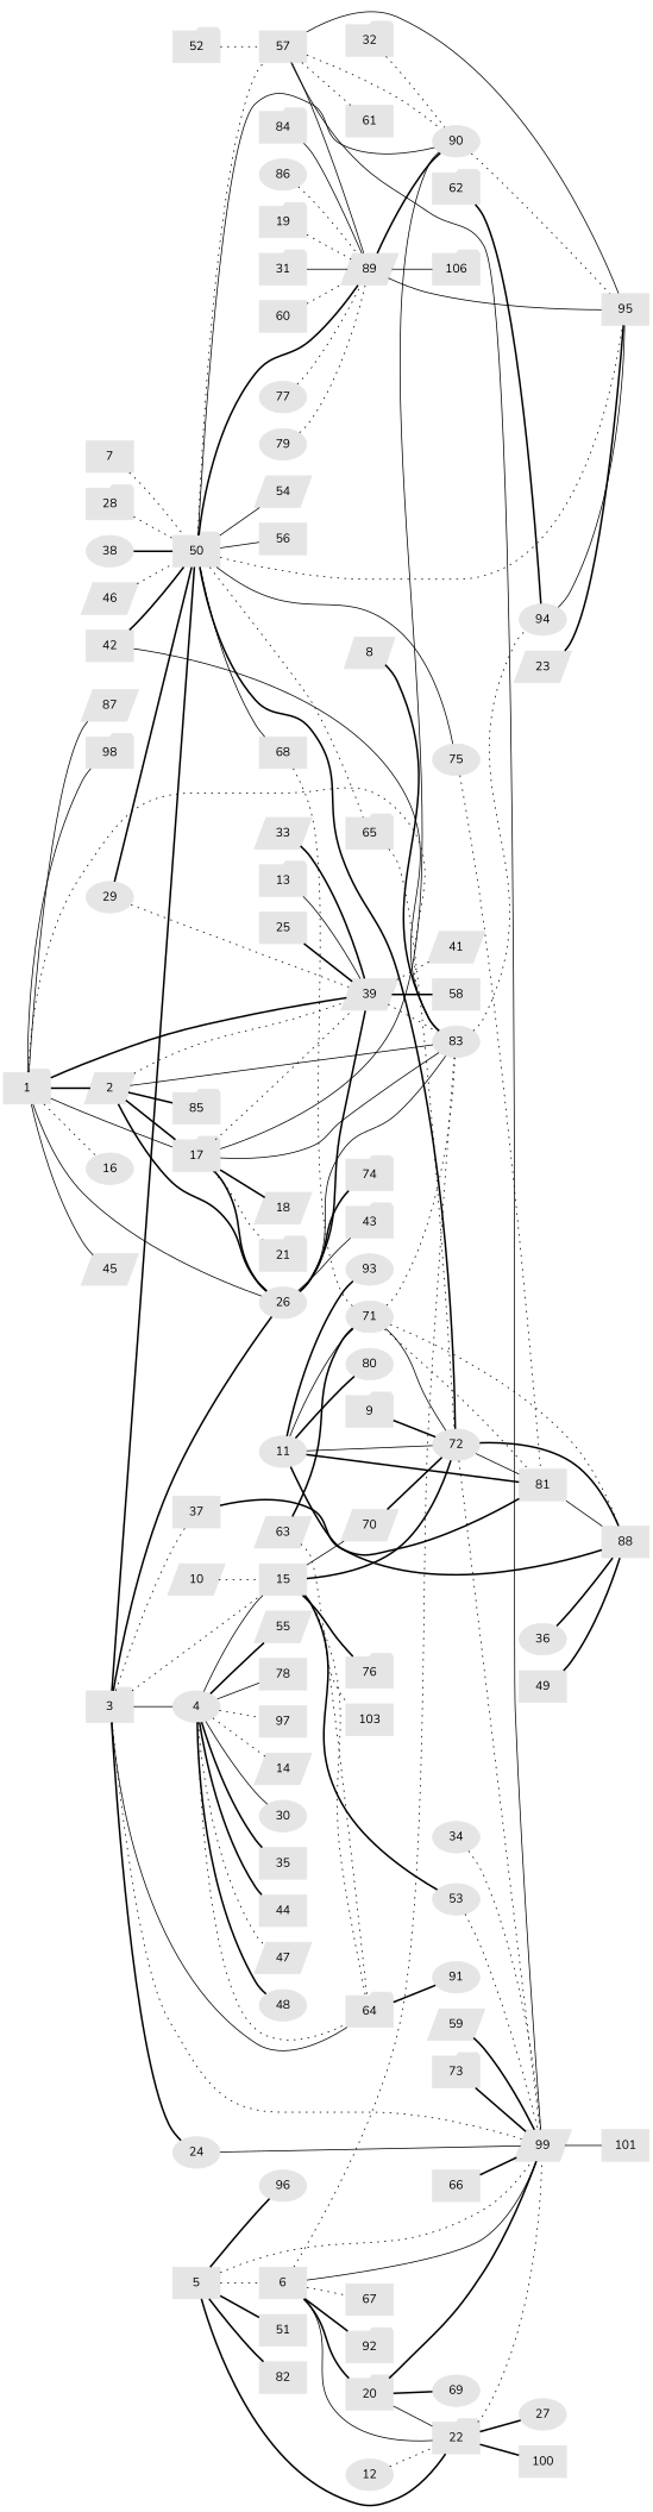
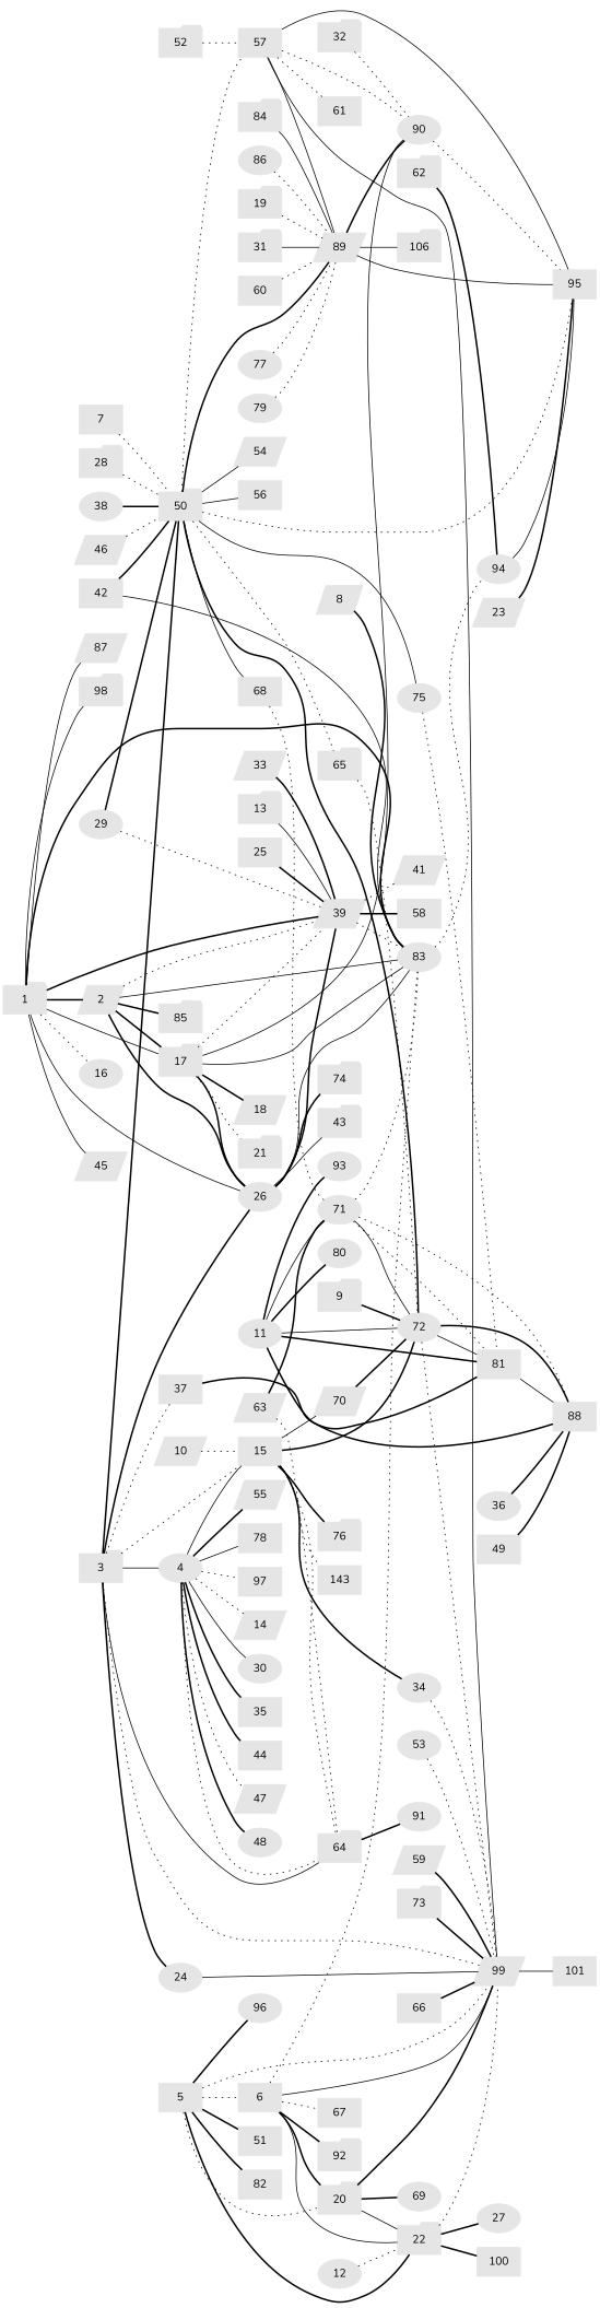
  graph {
    fontname=Nunito
    rankdir=LR
    node [color=gray90 fontname=Nunito shape=ellipse style=filled]
    edge [fontname=Nunito style=bold weight=1.0]
    1 [shape=folder]
    2 [shape=parallelogram]
    16
    17 [shape=folder]
    26
    39 [shape=parallelogram]
    45 [shape=parallelogram]
    83
    87 [shape=parallelogram]
    98 [shape=folder]
    85 [shape=folder]
    18 [shape=parallelogram]
    21 [shape=folder]
    90
    43 [shape=folder]
    74 [shape=folder]
    41 [shape=parallelogram]
    58 [shape=box]
    94
    3 [shape=folder]
    4
    15 [shape=box]
    24
    37 [shape=box]
    50 [shape=folder]
    64 [shape=folder]
    99 [shape=parallelogram]
    14 [shape=parallelogram]
    30
    35 [shape=box]
    44 [shape=box]
    47 [shape=parallelogram]
    48
    55 [shape=parallelogram]
    78 [shape=box]
    97 [shape=box]
    72
    53
    70 [shape=parallelogram]
    76 [shape=folder]
-   103 [shape=box]
+   103 [shape=box label=143]
    81 [shape=box]
    89 [shape=parallelogram]
    95 [shape=box]
    54 [shape=parallelogram]
    56 [shape=box]
    57 [shape=box]
    65 [shape=folder]
    68 [shape=box]
    75
    91
    101 [shape=box]
    5 [shape=box]
    6 [shape=box]
    20 [shape=folder]
    22 [shape=folder]
    51 [shape=box]
    82 [shape=box]
    96
    67 [shape=box]
    92 [shape=folder]
    69
    27
    100 [shape=box]
    7 [shape=box]
    8 [shape=parallelogram]
    9 [shape=folder]
    88 [shape=box]
    10 [shape=parallelogram]
    11
    71
    80
    93
    12
    13 [shape=folder]
    19 [shape=folder]
    n77 [label=106 shape=folder]
    23 [shape=parallelogram]
    25 [shape=box]
    28 [shape=folder]
    29
    31 [shape=folder]
    32 [shape=folder]
    33 [shape=parallelogram]
    34
    36
    38
    42 [shape=box]
    46 [shape=parallelogram]
    49 [shape=box]
    61 [shape=box]
    52 [shape=folder]
    59 [shape=parallelogram]
    60 [shape=box]
    62 [shape=folder]
    63 [shape=parallelogram]
    66 [shape=box]
    73 [shape=folder]
    77
    79
    84 [shape=folder]
    86
    1 -- 2 [weight=2.0]
    1 -- 16 [style=dotted]
    1 -- 17 [style=solid weight=2.0]
    1 -- 26 [style=solid weight=2.0]
    1 -- 39 [weight=2.0]
    1 -- 45 [style=solid]
-   1 -- 83 [style=dotted weight=2.0]
+   1 -- 83 [weight=2.0]
    1 -- 87 [style=solid]
    1 -- 98 [style=solid]
    2 -- 17
    2 -- 26
    2 -- 39 [style=dotted]
    2 -- 83 [style=solid]
    2 -- 85
    17 -- 26
    17 -- 39 [style=dotted]
    17 -- 83 [style=solid]
    17 -- 18
    17 -- 21 [style=dotted]
    17 -- 90 [style=solid]
    26 -- 39
    26 -- 83 [style=solid]
    26 -- 43 [style=solid]
    26 -- 74
    39 -- 83 [style=dotted]
    39 -- 41 [style=dotted]
    39 -- 58
    83 -- 94 [style=dotted]
    90 -- 95 [style=dotted]
    94 -- 95 [style=solid]
    3 -- 26
    3 -- 4 [style=solid weight=4.0]
    3 -- 15 [style=dotted weight=4.0]
    3 -- 24
    3 -- 37 [style=dotted]
    3 -- 50
    3 -- 64 [style=solid weight=2.0]
    3 -- 99 [style=dotted]
    4 -- 15 [style=solid weight=4.0]
    4 -- 64 [style=dotted weight=2.0]
    4 -- 14 [style=dotted]
    4 -- 30 [style=solid]
    4 -- 35
    4 -- 44
    4 -- 47 [style=dotted]
    4 -- 48
    4 -- 55
    4 -- 78 [style=solid]
    4 -- 97 [style=dotted]
    15 -- 64 [style=dotted weight=2.0]
    15 -- 72
-   15 -- 53
+   15 -- 34
    15 -- 70 [style=solid]
    15 -- 76
    15 -- 103 [style=dotted]
    24 -- 99 [style=solid]
    37 -- 81
-   50 -- 90 [style=solid]
    50 -- 72
    50 -- 89 [weight=3.0]
    50 -- 95 [style=dotted]
    50 -- 54 [style=solid]
    50 -- 56 [style=solid]
    50 -- 57 [style=dotted]
    50 -- 65 [style=dotted]
    50 -- 68 [style=solid]
    50 -- 75 [style=solid]
    64 -- 91
    99 -- 101 [style=solid]
    72 -- 99 [style=dotted]
    72 -- 81 [style=solid weight=2.0]
    72 -- 88
    53 -- 99 [style=dotted]
    70 -- 72
    81 -- 88 [style=solid weight=2.0]
    89 -- 90 [weight=3.0]
    89 -- 95 [style=solid weight=3.0]
    89 -- n77 [style=solid]
    57 -- 90 [style=dotted]
    57 -- 99 [style=solid]
    57 -- 89 [style=solid weight=3.0]
    57 -- 95 [style=solid]
    57 -- 61 [style=dotted]
    65 -- 72 [style=dotted]
    68 -- 71 [style=dotted]
    75 -- 81 [style=dotted]
    5 -- 99 [style=dotted weight=2.0]
    5 -- 6 [style=dotted weight=4.0]
+   5 -- 20 [style=dotted weight=2.0]
    5 -- 22 [weight=2.0]
    5 -- 51
    5 -- 82
    5 -- 96
    6 -- 83 [style=dotted]
    6 -- 99 [style=solid weight=2.0]
    6 -- 20 [weight=2.0]
    6 -- 22 [style=solid weight=2.0]
    6 -- 67 [style=dotted]
    6 -- 92
    20 -- 99
    20 -- 22 [style=solid]
    20 -- 69
    22 -- 99 [style=dotted]
    22 -- 27
    22 -- 100
    7 -- 50 [style=dotted]
    8 -- 83
    9 -- 72
    10 -- 15 [style=dotted]
    11 -- 72 [style=solid weight=2.0]
    11 -- 81 [weight=4.0]
    11 -- 88 [weight=2.0]
    11 -- 71 [style=solid weight=2.0]
    11 -- 80
    11 -- 93
    71 -- 83 [style=dotted]
    71 -- 72 [style=solid]
    71 -- 81 [style=dotted weight=2.0]
    71 -- 88 [style=dotted]
    12 -- 22 [style=dotted]
    13 -- 39 [style=solid]
    19 -- 89 [style=dotted]
    23 -- 95
    25 -- 39
    28 -- 50 [style=dotted]
    29 -- 39 [style=dotted]
    29 -- 50
    31 -- 89 [style=solid]
    32 -- 90 [style=dotted]
    33 -- 39
    34 -- 99 [style=dotted]
    36 -- 88
    38 -- 50
    42 -- 83 [style=solid]
    42 -- 50
    46 -- 50 [style=dotted]
    49 -- 88
    52 -- 57 [style=dotted]
    59 -- 99
    60 -- 89 [style=dotted]
    62 -- 94
    63 -- 64 [style=dotted]
    63 -- 71
    66 -- 99
    73 -- 99
    77 -- 89 [style=dotted]
    79 -- 89 [style=dotted]
    84 -- 89 [style=solid]
    86 -- 89 [style=dotted]
  }
